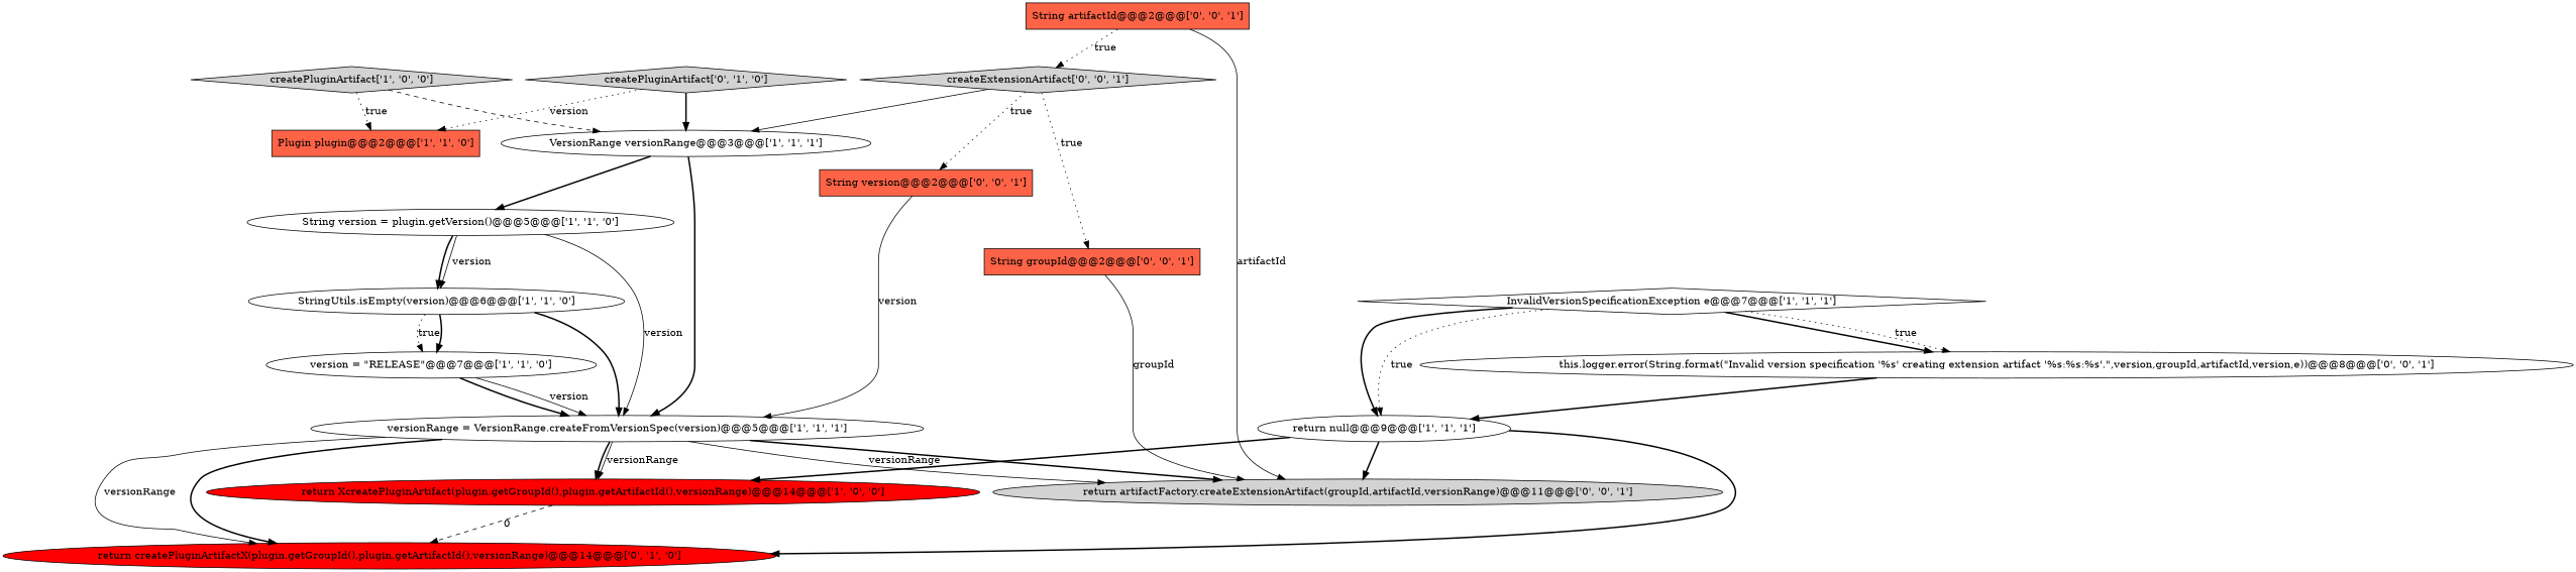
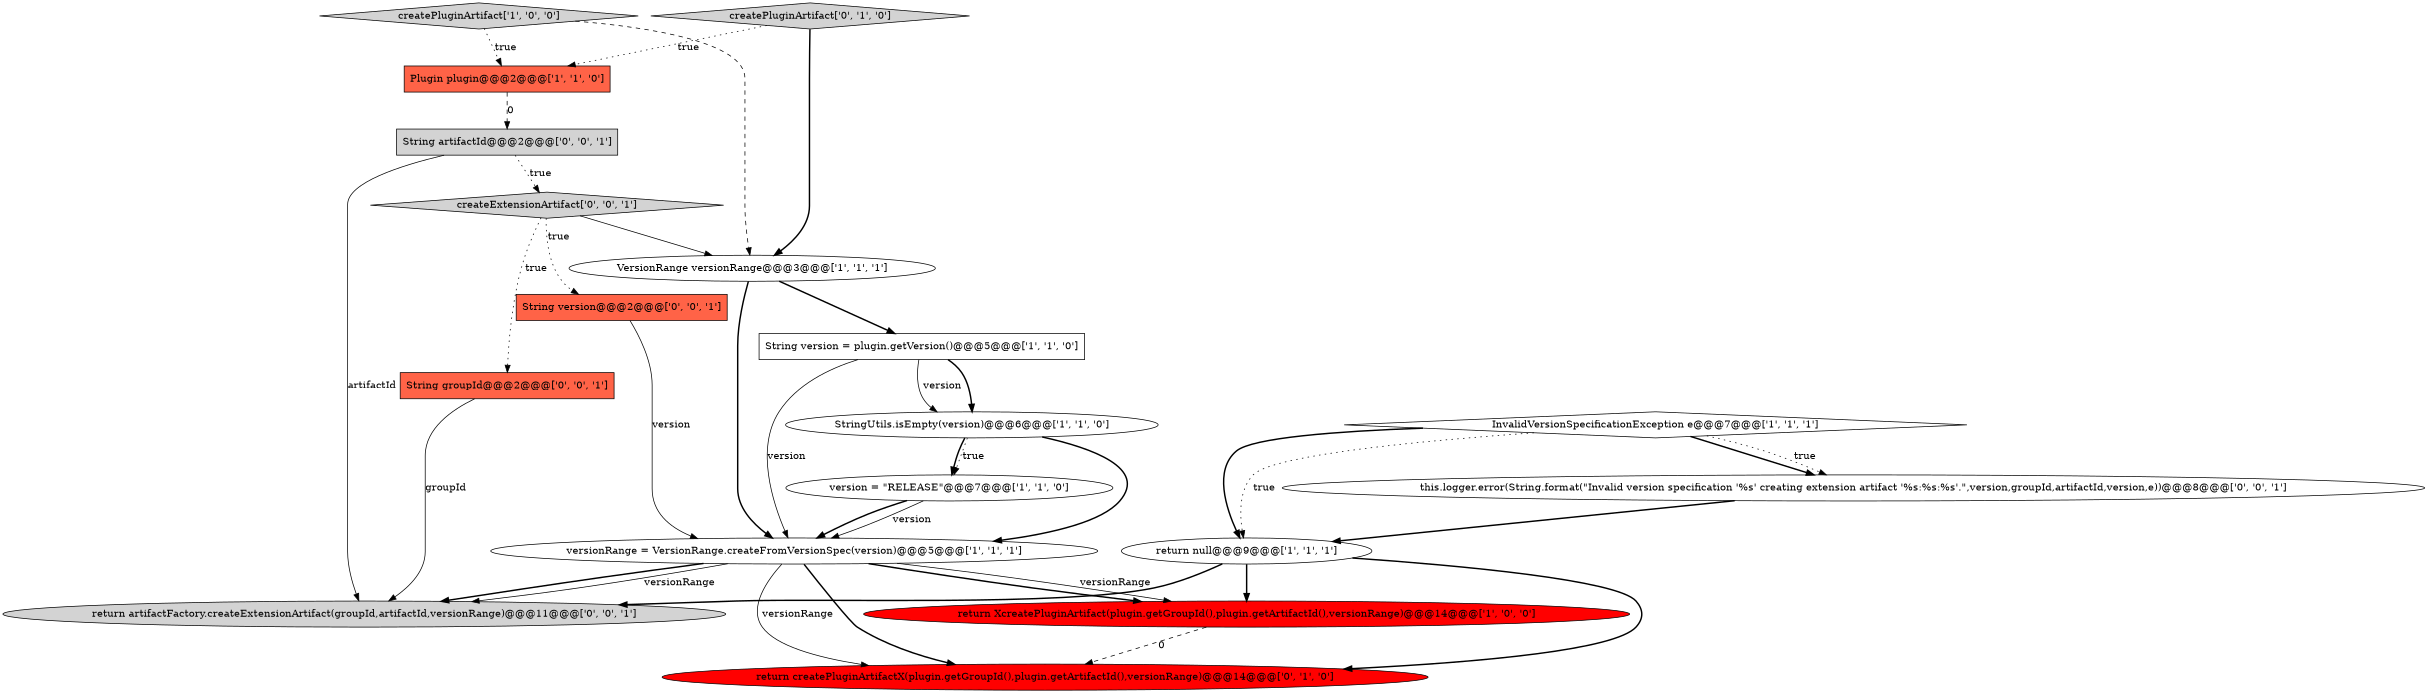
  digraph {
    node [fillcolor=white shape=ellipse style=filled]
    edge [style=bold]
    n1 [label="return null@@@9@@@['1', '1', '1']"]
    n2 [fillcolor=lightgray label="return artifactFactory.createExtensionArtifact(groupId,artifactId,versionRange)@@@11@@@['0', '0', '1']"]
    n3 [fillcolor=red label="return createPluginArtifactX(plugin.getGroupId(),plugin.getArtifactId(),versionRange)@@@14@@@['0', '1', '0']"]
    n4 [fillcolor=red label="return XcreatePluginArtifact(plugin.getGroupId(),plugin.getArtifactId(),versionRange)@@@14@@@['1', '0', '0']"]
    n5 [label="versionRange = VersionRange.createFromVersionSpec(version)@@@5@@@['1', '1', '1']"]
    n6 [fillcolor=tomato label="String version@@@2@@@['0', '0', '1']" shape=box]
-   n7 [fillcolor=tomato label="String artifactId@@@2@@@['0', '0', '1']" shape=box]
+   n7 [fillcolor=lightgray label="String artifactId@@@2@@@['0', '0', '1']" shape=box]
    n8 [fillcolor=lightgray label="createExtensionArtifact['0', '0', '1']" shape=diamond]
    n9 [label="VersionRange versionRange@@@3@@@['1', '1', '1']"]
    n10 [fillcolor=tomato label="String groupId@@@2@@@['0', '0', '1']" shape=box]
-   n11 [label="String version = plugin.getVersion()@@@5@@@['1', '1', '0']"]
+   n11 [label="String version = plugin.getVersion()@@@5@@@['1', '1', '0']" shape=box]
    n12 [fillcolor=lightgray label="createPluginArtifact['1', '0', '0']" shape=diamond]
    n13 [fillcolor=tomato label="Plugin plugin@@@2@@@['1', '1', '0']" shape=box]
    n14 [fillcolor=lightgray label="createPluginArtifact['0', '1', '0']" shape=diamond]
    n15 [label="StringUtils.isEmpty(version)@@@6@@@['1', '1', '0']"]
    n16 [label="version = \"RELEASE\"@@@7@@@['1', '1', '0']"]
    n17 [label="this.logger.error(String.format(\"Invalid version specification '%s' creating extension artifact '%s:%s:%s'.\",version,groupId,artifactId,version,e))@@@8@@@['0', '0', '1']"]
    n18 [label="InvalidVersionSpecificationException e@@@7@@@['1', '1', '1']" shape=diamond]
    n1 -> n2
    n1 -> n3
    n1 -> n4
    n4 -> n3 [label=0 style=dashed]
    n5 -> n2
    n5 -> n2 [label=versionRange style=solid]
    n5 -> n3 [label=versionRange style=solid]
    n5 -> n3
    n5 -> n4
    n5 -> n4 [label=versionRange style=solid]
    n6 -> n5 [label=version style=solid]
    n7 -> n2 [label=artifactId style=solid]
    n7 -> n8 [label=true style=dotted]
    n8 -> n6 [label=true style=dotted]
    n8 -> n9 [style=solid]
    n8 -> n10 [label=true style=dotted]
    n9 -> n5
    n9 -> n11
    n10 -> n2 [label=groupId style=solid]
    n11 -> n5 [label=version style=solid]
    n11 -> n15 [label=version style=solid]
    n11 -> n15
    n12 -> n9 [style=dashed]
    n12 -> n13 [label=true style=dotted]
+   n13 -> n7 [label=0 style=dashed]
    n14 -> n9
-   n14 -> n13 [label=version style=dotted]
+   n14 -> n13 [label=true style=dotted]
    n15 -> n5
    n15 -> n16 [label=true style=dotted]
    n15 -> n16
    n16 -> n5
    n16 -> n5 [label=version style=solid]
    n17 -> n1
    n18 -> n1
    n18 -> n1 [label=true style=dotted]
    n18 -> n17
    n18 -> n17 [label=true style=dotted]
  }
